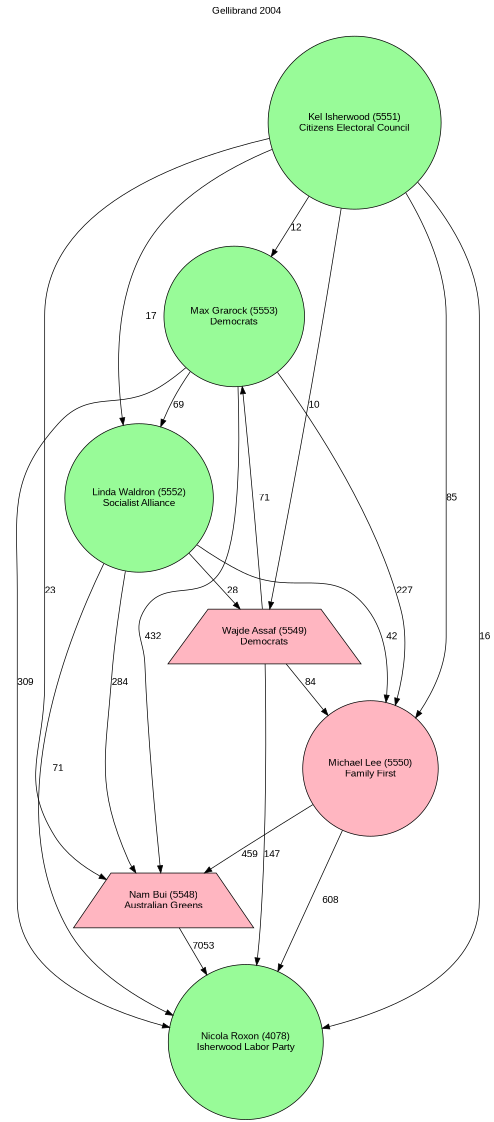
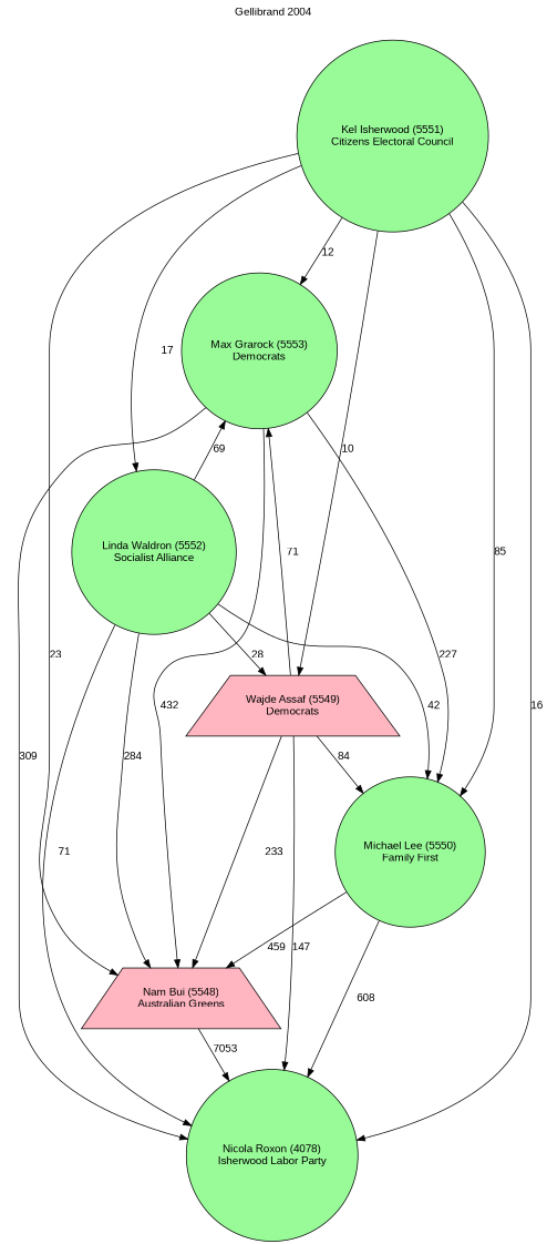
  digraph {
    fontname="Liberation Sans"
    label="Gellibrand 2004"
    labelloc=t
    mclimit=10
    node [fillcolor=palegreen fontname="Liberation Sans" shape=circle style=filled]
    edge [fontname="Liberation Sans"]
    n1 [label="Nicola Roxon (4078)\nIsherwood Labor Party"]
    n2 [fillcolor=lightpink label="Nam Bui (5548)\nAustralian Greens" shape=trapezium]
-   n3 [fillcolor=lightpink label="Michael Lee (5550)\nFamily First"]
+   n3 [label="Michael Lee (5550)\nFamily First"]
    n4 [label="Max Grarock (5553)\nDemocrats"]
    n5 [fillcolor=lightpink label="Wajde Assaf (5549)\nDemocrats" shape=trapezium]
    n6 [label="Linda Waldron (5552)\nSocialist Alliance"]
    n7 [label="Kel Isherwood (5551)\nCitizens Electoral Council"]
    n2 -> n1 [label=7053]
    n3 -> n1 [label=608]
    n3 -> n2 [label=459]
    n4 -> n1 [label=309]
    n4 -> n2 [label=432]
    n4 -> n3 [label=227]
    n5 -> n1 [label=147]
+   n5 -> n2 [label=233]
    n5 -> n3 [label=84]
    n5 -> n4 [label=71]
    n6 -> n1 [label=71]
    n6 -> n2 [label=284]
    n6 -> n3 [label=42]
-   n4 -> n6 [label=69]
+   n6 -> n4 [label=69]
    n6 -> n5 [label=28]
    n7 -> n1 [label=16]
    n7 -> n2 [label=23]
    n7 -> n3 [label=85]
    n7 -> n4 [label=12]
    n7 -> n5 [label=10]
    n7 -> n6 [label=17]
  }
